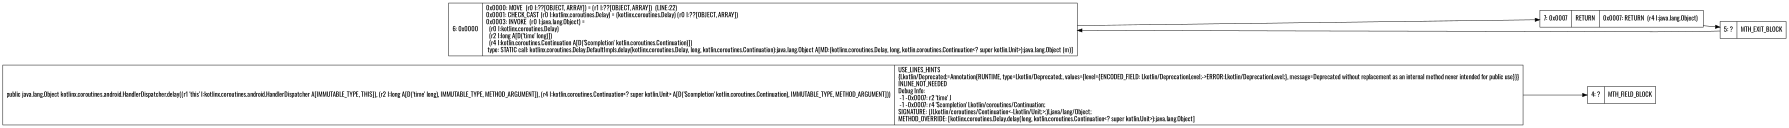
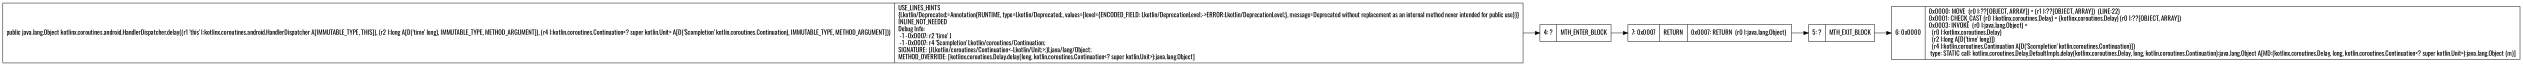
  digraph {
    fontname=Oswald
    rankdir=LR
    node [fontname=Oswald shape=record]
    edge [fontname=Oswald]
-   n1 [label="{4\:\ ?|MTH_FIELD_BLOCK\l}"]
+   n1 [label="{4\:\ ?|MTH_ENTER_BLOCK\l}"]
    n2 [label="{6\:\ 0x0000|0x0000: MOVE  (r0 I:??[OBJECT, ARRAY]) = (r1 I:??[OBJECT, ARRAY])  (LINE:22)\l0x0001: CHECK_CAST (r0 I:kotlinx.coroutines.Delay) = (kotlinx.coroutines.Delay) (r0 I:??[OBJECT, ARRAY]) \l0x0003: INVOKE  (r0 I:java.lang.Object) = \l  (r0 I:kotlinx.coroutines.Delay)\l  (r2 I:long A[D('time' long)])\l  (r4 I:kotlin.coroutines.Continuation A[D('$completion' kotlin.coroutines.Continuation)])\l type: STATIC call: kotlinx.coroutines.Delay.DefaultImpls.delay(kotlinx.coroutines.Delay, long, kotlin.coroutines.Continuation):java.lang.Object A[MD:(kotlinx.coroutines.Delay, long, kotlin.coroutines.Continuation\<? super kotlin.Unit\>):java.lang.Object (m)]\l}"]
-   n3 [label="{7\:\ 0x0007|RETURN\l|0x0007: RETURN  (r4 I:java.lang.Object) \l}"]
+   n3 [label="{7\:\ 0x0007|RETURN\l|0x0007: RETURN  (r0 I:java.lang.Object) \l}"]
    n4 [label="{5\:\ ?|MTH_EXIT_BLOCK\l}"]
    n5 [label="{public java.lang.Object kotlinx.coroutines.android.HandlerDispatcher.delay((r1 'this' I:kotlinx.coroutines.android.HandlerDispatcher A[IMMUTABLE_TYPE, THIS]), (r2 I:long A[D('time' long), IMMUTABLE_TYPE, METHOD_ARGUMENT]), (r4 I:kotlin.coroutines.Continuation\<? super kotlin.Unit\> A[D('$completion' kotlin.coroutines.Continuation), IMMUTABLE_TYPE, METHOD_ARGUMENT]))  | USE_LINES_HINTS\l\{Lkotlin\/Deprecated;=Annotation\{RUNTIME, type=Lkotlin\/Deprecated;, values=\{level=\{ENCODED_FIELD: Lkotlin\/DeprecationLevel;\-\>ERROR:Lkotlin\/DeprecationLevel;\}, message=Deprecated without replacement as an internal method never intended for public use\}\}\}\lINLINE_NOT_NEEDED\lDebug Info:\l  \-1 \-0x0007: r2 'time' J\l  \-1 \-0x0007: r4 '$completion' Lkotlin\/coroutines\/Continuation;\lSIGNATURE: (JLkotlin\/coroutines\/Continuation\<\-Lkotlin\/Unit;\>;)Ljava\/lang\/Object;\lMETHOD_OVERRIDE: [kotlinx.coroutines.Delay.delay(long, kotlin.coroutines.Continuation\<? super kotlin.Unit\>):java.lang.Object]\l}"]
-   n2 -> n3
+   n1 -> n3
    n3 -> n4
    n4 -> n2
    n5 -> n1
  }
